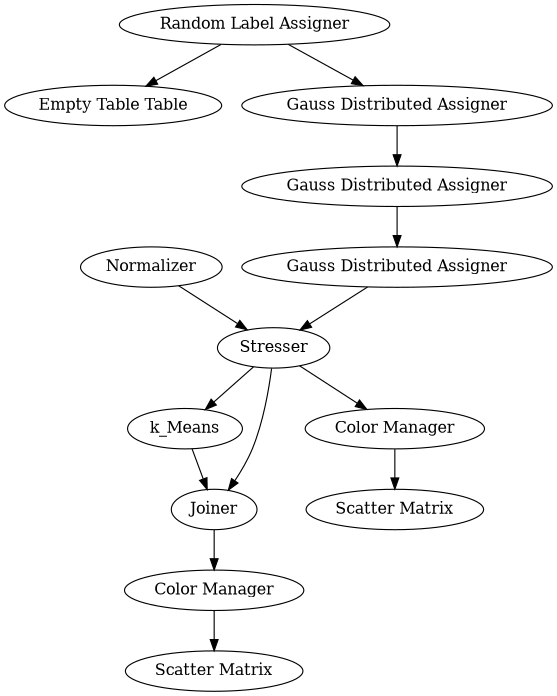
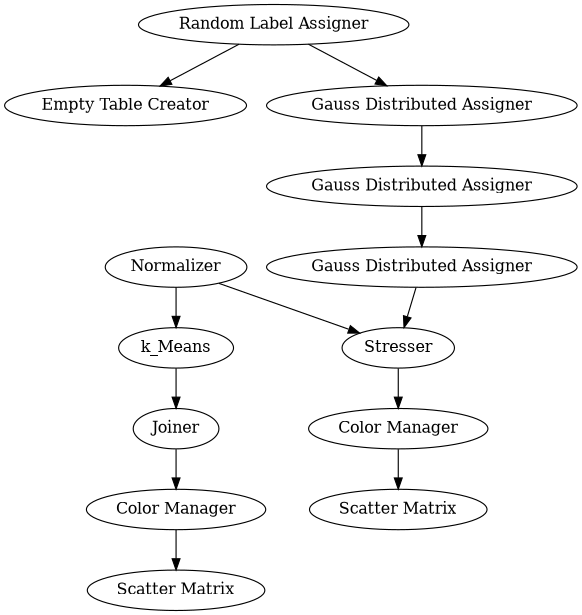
  digraph {
    rankdir=TB
    n1 [label=k_Means]
    n2 [label=Joiner]
    n3 [label="Color Manager"]
    n4 [label="Scatter Matrix"]
    n5 [label=Stresser]
    n6 [label="Color Manager"]
    n7 [label=Normalizer]
    n8 [label="Scatter Matrix"]
    n9 [label="Gauss Distributed Assigner"]
-   n10 [label="Empty Table Table"]
+   n10 [label="Empty Table Creator"]
    n11 [label="Random Label Assigner"]
    n12 [label="Gauss Distributed Assigner"]
    n13 [label="Gauss Distributed Assigner"]
    n1 -> n2
    n2 -> n3
    n3 -> n4
-   n5 -> n2
    n5 -> n6
    n6 -> n8
-   n5 -> n1
+   n7 -> n1
    n7 -> n5
    n9 -> n5
    n11 -> n10
    n11 -> n12
    n12 -> n13
    n13 -> n9
  }
